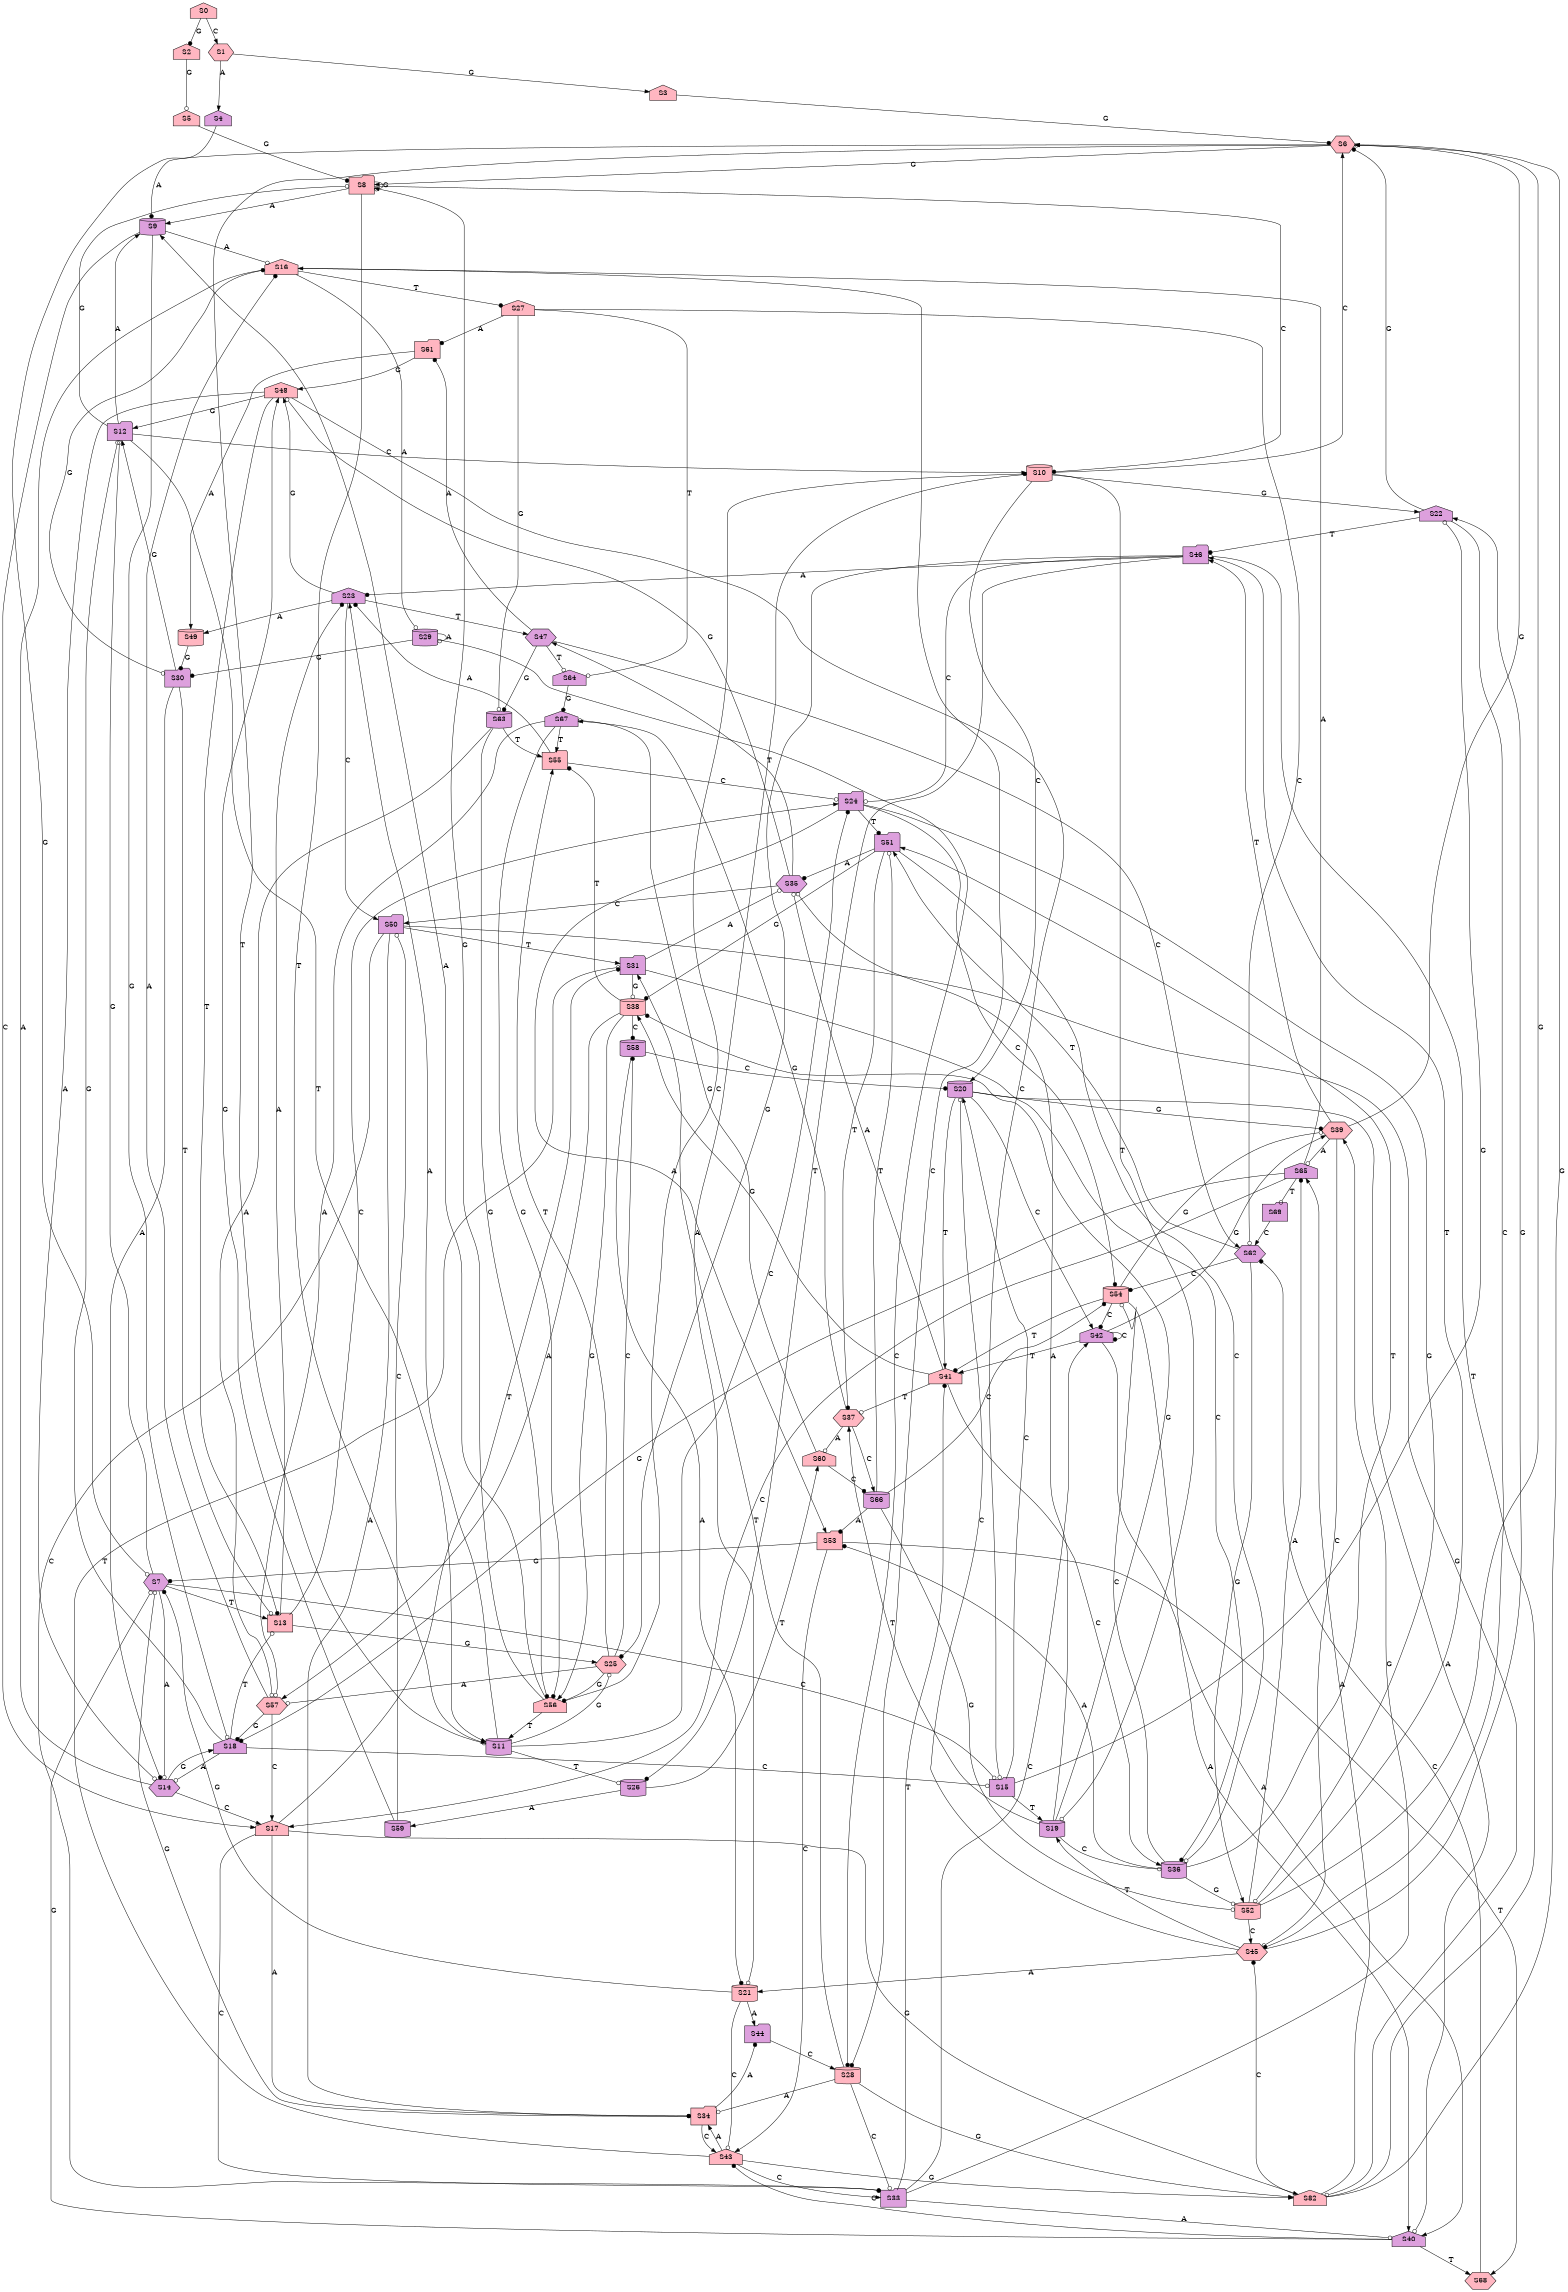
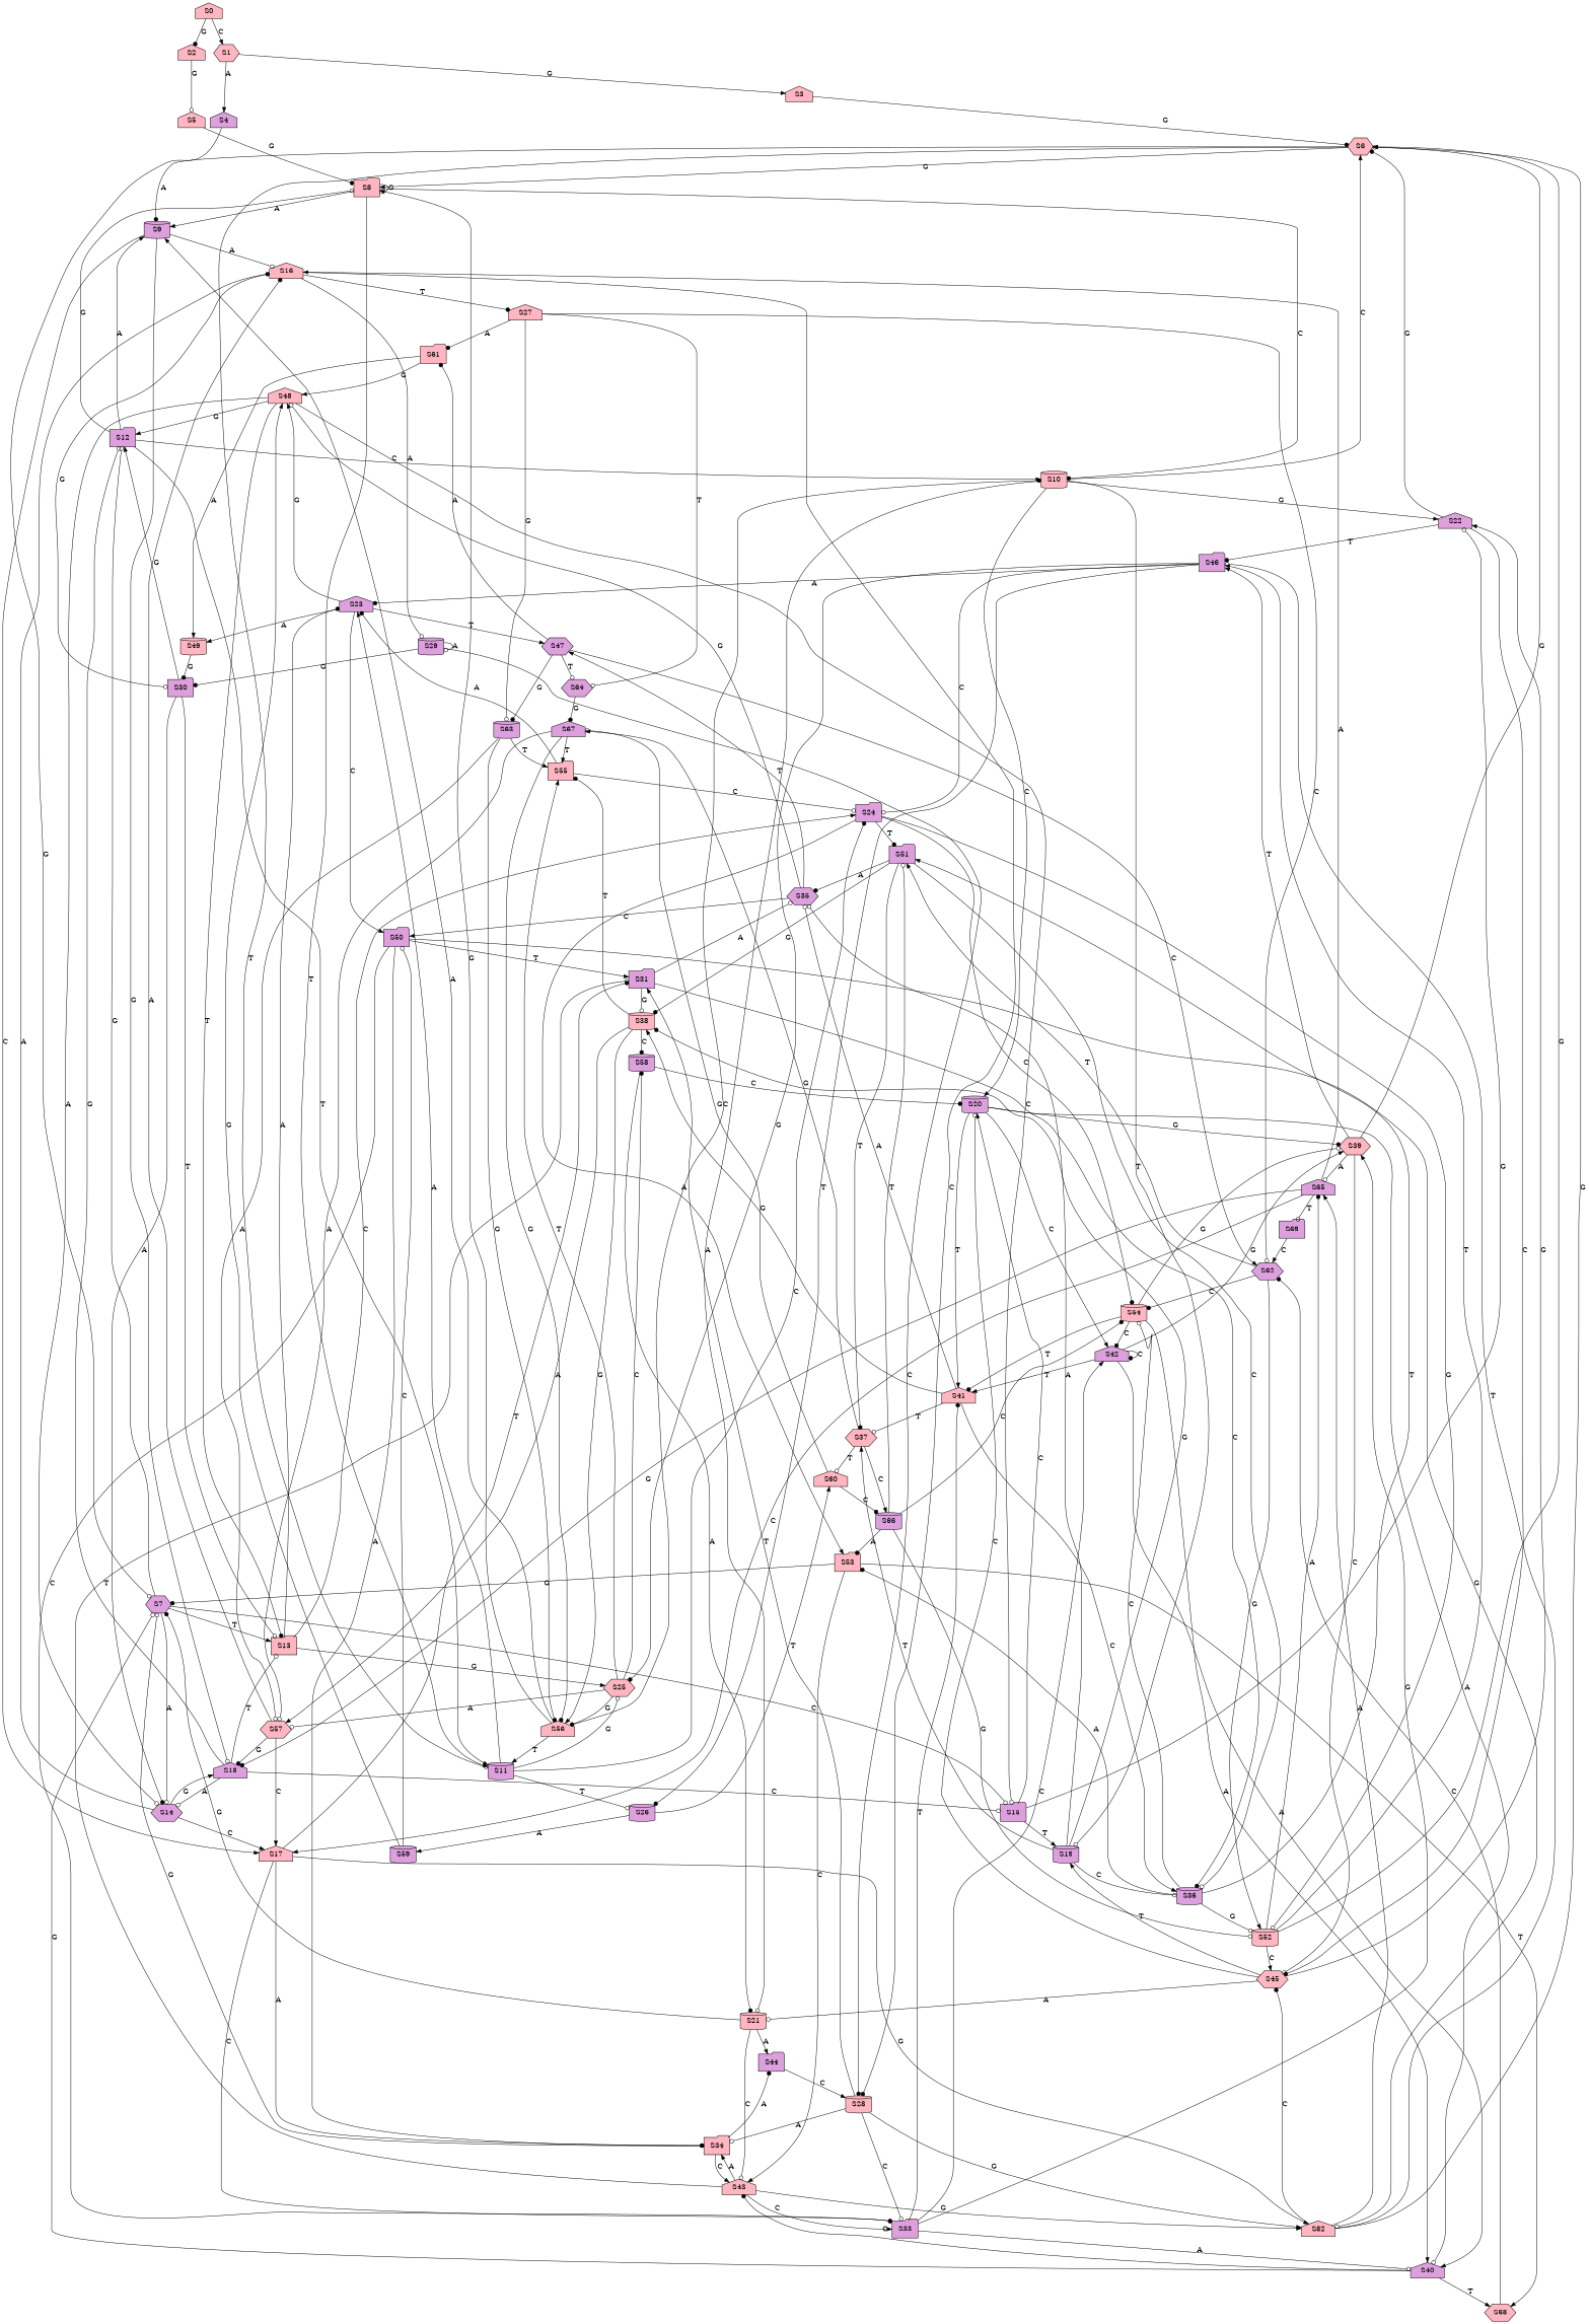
  strict digraph {
    node [fillcolor=plum shape=house style=filled]
    edge [arrowhead=normal]
    S0 [fillcolor=lightpink]
    S1 [fillcolor=lightpink shape=hexagon]
    S2 [fillcolor=lightpink]
    S3 [fillcolor=lightpink]
    S4
    S5 [fillcolor=lightpink]
    S6 [fillcolor=lightpink shape=hexagon]
    S7 [shape=hexagon]
    S8 [fillcolor=lightpink shape=folder]
    S9 [shape=cylinder]
    S11 [shape=cylinder]
    S12 [shape=folder]
    S13 [fillcolor=lightpink shape=folder]
    S14 [shape=hexagon]
    S15 [shape=folder]
    S10 [fillcolor=lightpink shape=cylinder]
    S16 [fillcolor=lightpink]
    S17 [fillcolor=lightpink]
    S18
    S19 [shape=cylinder]
    S20 [shape=cylinder]
    S21 [fillcolor=lightpink shape=cylinder]
    S22
    S23
    S24 [shape=folder]
    S25 [fillcolor=lightpink shape=hexagon]
    S26 [shape=cylinder]
    S27 [fillcolor=lightpink]
    S28 [fillcolor=lightpink shape=cylinder]
    S29 [shape=cylinder]
    S30 [shape=folder]
    S31 [shape=folder]
    n33 [fillcolor=lightpink label=S82]
    S33 [shape=folder]
    S34 [fillcolor=lightpink shape=folder]
    S35 [shape=hexagon]
    S36 [shape=cylinder]
    S37 [fillcolor=lightpink shape=hexagon]
    S38 [fillcolor=lightpink shape=cylinder]
    S39 [fillcolor=lightpink shape=hexagon]
    S40
    S41 [fillcolor=lightpink]
    S42
    S43 [fillcolor=lightpink]
    S44 [shape=folder]
    S45 [fillcolor=lightpink shape=hexagon]
    S46 [shape=folder]
    S47 [shape=hexagon]
    S48 [fillcolor=lightpink]
    S49 [fillcolor=lightpink shape=cylinder]
    S50 [shape=folder]
    S51 [shape=folder]
    S52 [fillcolor=lightpink shape=cylinder]
    S53 [fillcolor=lightpink shape=folder]
    S54 [fillcolor=lightpink shape=cylinder]
    S55 [fillcolor=lightpink shape=folder]
    S56 [fillcolor=lightpink]
    S57 [fillcolor=lightpink shape=hexagon]
    S58 [shape=cylinder]
    S59 [shape=cylinder]
    S60 [fillcolor=lightpink]
    S61 [fillcolor=lightpink shape=folder]
    S62 [shape=hexagon]
    S63 [shape=cylinder]
-   S64
+   S64 [shape=hexagon]
    S65
    S66 [shape=cylinder]
    S67
    S68 [fillcolor=lightpink shape=hexagon]
    S69 [shape=folder]
    S0 -> S1 [label=C]
    S0 -> S2 [arrowhead=dot label=G]
    S1 -> S3 [label=G]
    S1 -> S4 [label=A]
    S2 -> S5 [arrowhead=odot label=G]
    S3 -> S6 [arrowhead=dot label=G]
    S4 -> S7 [arrowhead=odot label=G]
    S5 -> S8 [arrowhead=dot label=G]
    S6 -> S8 [label=G]
    S6 -> S9 [arrowhead=dot label=A]
    S6 -> S11 [arrowhead=odot label=T]
    S7 -> S12 [arrowhead=odot label=G]
    S7 -> S13 [label=T]
    S7 -> S14 [arrowhead=odot label=A]
    S7 -> S15 [arrowhead=odot label=C]
    S8 -> S8 [arrowhead=odot label=G]
    S8 -> S9 [label=A]
    S8 -> S11 [label=T]
    S8 -> S10 [arrowhead=dot label=C]
    S9 -> S16 [arrowhead=odot label=A]
    S9 -> S17 [label=C]
    S9 -> S18 [arrowhead=odot label=G]
    S11 -> S23 [label=A]
    S11 -> S24 [arrowhead=dot label=C]
    S11 -> S25 [arrowhead=odot label=G]
    S11 -> S26 [arrowhead=odot label=T]
    S12 -> S8 [arrowhead=odot label=G]
    S12 -> S9 [label=A]
    S12 -> S11 [label=T]
    S12 -> S10 [label=C]
    S13 -> S23 [arrowhead=dot label=A]
    S13 -> S24 [label=C]
    S13 -> S25 [label=G]
    S14 -> S16 [arrowhead=dot label=A]
    S14 -> S17 [label=C]
    S14 -> S18 [label=G]
    S15 -> S19 [label=T]
    S15 -> S20 [label=C]
    S15 -> S22 [arrowhead=odot label=G]
    S10 -> S6 [label=C]
    S10 -> S19 [arrowhead=odot label=T]
    S10 -> S20 [label=C]
    S10 -> S21 [arrowhead=odot label=A]
    S10 -> S22 [label=G]
    S16 -> S27 [arrowhead=dot label=T]
    S16 -> S28 [arrowhead=dot label=C]
    S16 -> S29 [arrowhead=odot label=A]
    S16 -> S30 [arrowhead=odot label=G]
    S17 -> S31 [arrowhead=dot label=T]
    S17 -> n33 [label=G]
    S17 -> S33 [arrowhead=dot label=C]
    S17 -> S34 [arrowhead=dot label=A]
    S18 -> S12 [arrowhead=odot label=G]
    S18 -> S13 [arrowhead=odot label=T]
    S18 -> S14 [arrowhead=odot label=A]
    S18 -> S15 [arrowhead=odot label=C]
    S19 -> S35 [arrowhead=odot label=A]
    S19 -> S36 [arrowhead=odot label=C]
    S19 -> S37 [label=T]
    S19 -> S38 [arrowhead=dot label=G]
    S20 -> S39 [arrowhead=dot label=G]
    S20 -> S40 [arrowhead=odot label=A]
    S20 -> S41 [label=T]
    S20 -> S42 [label=C]
    S21 -> S7 [arrowhead=dot label=G]
    S21 -> S43 [arrowhead=odot label=C]
    S21 -> S44 [label=A]
    S22 -> S6 [arrowhead=dot label=G]
    S22 -> S45 [arrowhead=dot label=C]
    S22 -> S46 [arrowhead=dot label=T]
    S23 -> S47 [label=T]
    S23 -> S48 [label=G]
    S23 -> S49 [label=A]
    S23 -> S50 [label=C]
    S24 -> S51 [arrowhead=dot label=T]
    S24 -> S52 [arrowhead=odot label=G]
    S24 -> S53 [label=A]
    S24 -> S54 [arrowhead=dot label=C]
    S25 -> S55 [label=T]
    S25 -> S56 [arrowhead=dot label=G]
    S25 -> S57 [arrowhead=odot label=A]
    S25 -> S58 [arrowhead=dot label=C]
    S26 -> S59 [label=A]
    S26 -> S60 [label=T]
    S27 -> S61 [arrowhead=dot label=A]
    S27 -> S62 [arrowhead=odot label=C]
    S27 -> S63 [arrowhead=odot label=G]
    S27 -> S64 [arrowhead=odot label=T]
    S28 -> S31 [label=T]
    S28 -> n33 [label=G]
    S28 -> S33 [arrowhead=odot label=C]
    S28 -> S34 [arrowhead=odot label=A]
    S29 -> S28 [arrowhead=dot label=C]
    S29 -> S29 [arrowhead=odot label=A]
    S29 -> S30 [arrowhead=dot label=G]
    S30 -> S12 [label=G]
    S30 -> S13 [arrowhead=odot label=T]
    S30 -> S14 [arrowhead=dot label=A]
    S31 -> S35 [arrowhead=odot label=A]
    S31 -> S36 [arrowhead=dot label=C]
    S31 -> S38 [arrowhead=odot label=G]
    n33 -> S6 [arrowhead=odot label=G]
    n33 -> S45 [arrowhead=dot label=C]
    n33 -> S46 [arrowhead=odot label=T]
    n33 -> S65 [label=A]
    S33 -> S39 [label=G]
    S33 -> S40 [arrowhead=odot label=A]
    S33 -> S41 [arrowhead=dot label=T]
    S33 -> S42 [label=C]
    S34 -> S7 [arrowhead=odot label=G]
    S34 -> S43 [label=C]
    S34 -> S44 [arrowhead=dot label=A]
    S35 -> S47 [label=T]
    S35 -> S48 [arrowhead=odot label=G]
    S35 -> S50 [label=C]
    S36 -> S51 [label=T]
    S36 -> S52 [arrowhead=odot label=G]
    S36 -> S53 [arrowhead=dot label=A]
    S36 -> S54 [arrowhead=odot label=C]
-   S37 -> S60 [arrowhead=odot label=A]
+   S37 -> S60 [arrowhead=odot label=T]
    S37 -> S66 [label=C]
    S37 -> S67 [label=G]
    S38 -> S55 [arrowhead=dot label=T]
    S38 -> S56 [label=G]
    S38 -> S57 [label=A]
    S38 -> S58 [arrowhead=dot label=C]
    S39 -> S6 [label=G]
    S39 -> S45 [arrowhead=odot label=C]
    S39 -> S46 [label=T]
    S39 -> S65 [arrowhead=odot label=A]
    S40 -> S7 [arrowhead=odot label=G]
    S40 -> S43 [arrowhead=dot label=C]
    S40 -> S68 [label=T]
    S41 -> S35 [arrowhead=odot label=A]
    S41 -> S36 [label=C]
    S41 -> S37 [arrowhead=odot label=T]
    S41 -> S38 [label=G]
    S42 -> S39 [label=G]
    S42 -> S40 [label=A]
    S42 -> S41 [label=T]
    S42 -> S42 [arrowhead=dot label=C]
    S43 -> S31 [arrowhead=odot label=T]
    S43 -> n33 [label=G]
    S43 -> S33 [label=C]
    S43 -> S34 [label=A]
    S44 -> S28 [label=C]
    S45 -> S19 [label=T]
    S45 -> S20 [arrowhead=odot label=C]
-   S45 -> S21 [label=A]
+   S45 -> S21 [arrowhead=odot label=A]
    S45 -> S22 [label=G]
    S46 -> S23 [arrowhead=dot label=A]
    S46 -> S24 [arrowhead=odot label=C]
    S46 -> S25 [arrowhead=dot label=G]
    S46 -> S26 [arrowhead=dot label=T]
    S47 -> S61 [arrowhead=dot label=A]
    S47 -> S62 [label=C]
    S47 -> S63 [arrowhead=dot label=G]
    S47 -> S64 [arrowhead=odot label=T]
    S48 -> S12 [label=G]
    S48 -> S13 [arrowhead=dot label=T]
    S48 -> S14 [arrowhead=odot label=A]
    S48 -> S15 [arrowhead=odot label=C]
    S49 -> S30 [arrowhead=dot label=G]
    S50 -> S31 [label=T]
    S50 -> n33 [arrowhead=odot label=G]
    S50 -> S33 [arrowhead=odot label=C]
    S50 -> S34 [arrowhead=dot label=A]
    S51 -> S35 [arrowhead=dot label=A]
    S51 -> S36 [arrowhead=odot label=C]
    S51 -> S37 [arrowhead=dot label=T]
    S51 -> S38 [arrowhead=dot label=G]
    S52 -> S6 [label=G]
    S52 -> S45 [label=C]
    S52 -> S46 [label=T]
    S52 -> S65 [arrowhead=dot label=A]
    S53 -> S7 [arrowhead=dot label=G]
    S53 -> S43 [label=C]
    S53 -> S68 [label=T]
    S54 -> S39 [arrowhead=odot label=G]
    S54 -> S40 [label=A]
    S54 -> S41 [arrowhead=dot label=T]
    S54 -> S42 [arrowhead=dot label=C]
    S55 -> S23 [arrowhead=dot label=A]
    S55 -> S24 [arrowhead=odot label=C]
    S56 -> S8 [label=G]
    S56 -> S9 [label=A]
    S56 -> S11 [label=T]
    S56 -> S10 [arrowhead=dot label=C]
    S57 -> S16 [arrowhead=dot label=A]
    S57 -> S17 [label=C]
    S57 -> S18 [arrowhead=dot label=G]
    S58 -> S20 [arrowhead=dot label=C]
    S58 -> S21 [arrowhead=dot label=A]
    S59 -> S48 [label=G]
    S59 -> S50 [arrowhead=odot label=C]
    S60 -> S66 [arrowhead=dot label=C]
    S60 -> S67 [arrowhead=odot label=G]
    S61 -> S48 [label=G]
    S61 -> S49 [label=A]
    S62 -> S51 [label=T]
    S62 -> S52 [label=G]
    S62 -> S54 [arrowhead=dot label=C]
    S63 -> S55 [label=T]
    S63 -> S56 [arrowhead=dot label=G]
    S63 -> S57 [arrowhead=odot label=A]
    S64 -> S67 [arrowhead=dot label=G]
    S65 -> S16 [label=A]
    S65 -> S17 [label=C]
    S65 -> S18 [arrowhead=dot label=G]
    S65 -> S69 [arrowhead=odot label=T]
    S66 -> S51 [arrowhead=odot label=T]
    S66 -> S52 [arrowhead=odot label=G]
    S66 -> S53 [arrowhead=dot label=A]
    S66 -> S54 [arrowhead=dot label=C]
    S67 -> S55 [label=T]
    S67 -> S56 [arrowhead=dot label=G]
    S67 -> S57 [arrowhead=odot label=A]
    S68 -> S62 [arrowhead=dot label=C]
    S69 -> S62 [label=C]
  }
